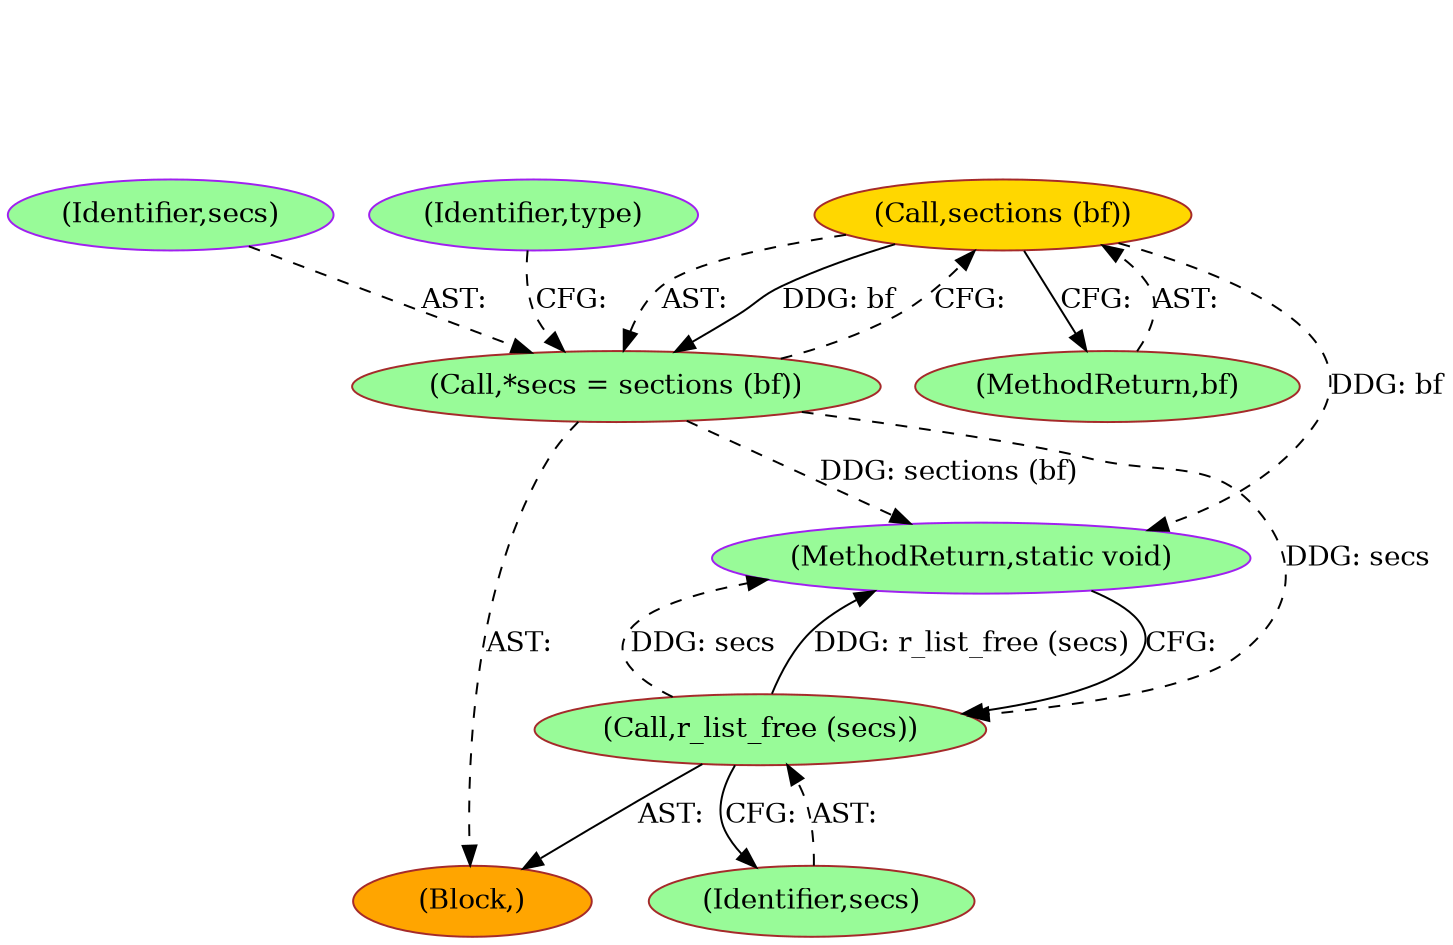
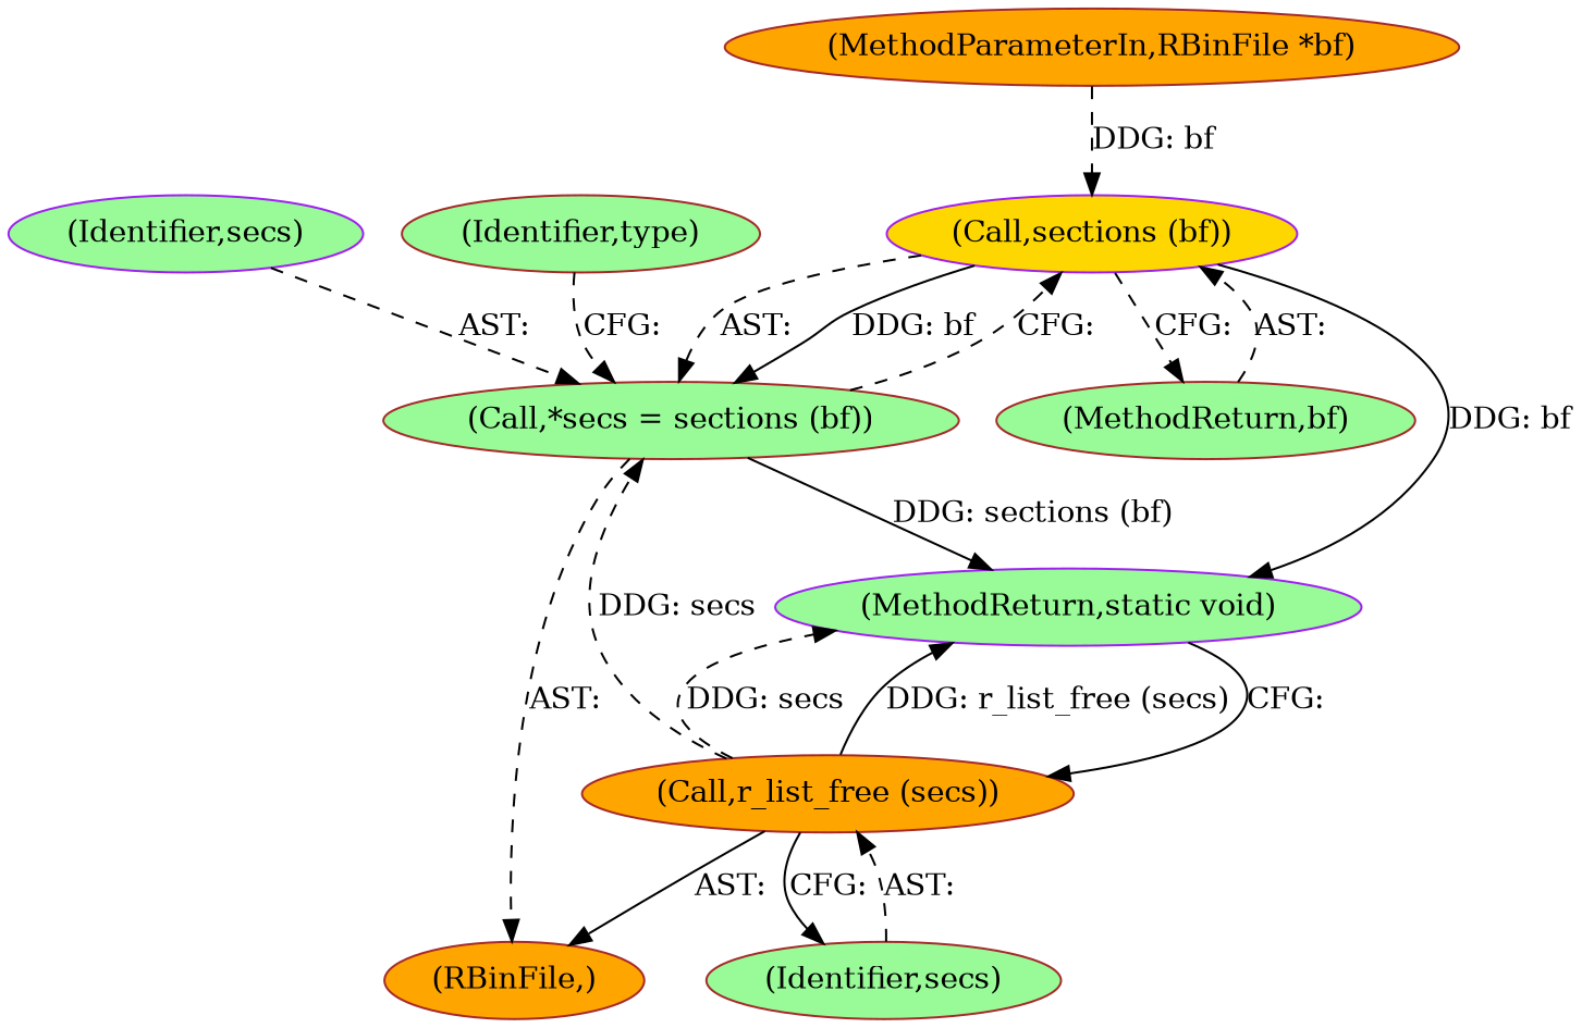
  digraph {
    node [color=brown fillcolor=palegreen style=filled]
    edge [style=dashed]
-   n1 [fillcolor=gold label="(Call,sections (bf))"]
+   n1 [color=purple fillcolor=gold label="(Call,sections (bf))"]
    n2 [label="(Call,*secs = sections (bf))"]
    n3 [label="(MethodReturn,bf)"]
    n4 [color=purple label="(MethodReturn,static void)"]
-   n5 [label="(Call,r_list_free (secs))"]
-   n6 [fillcolor=orange label="(Block,)"]
+   n5 [fillcolor=orange label="(Call,r_list_free (secs))"]
+   n6 [fillcolor=orange label="(RBinFile,)"]
+   n7 [fillcolor=orange label="(MethodParameterIn,RBinFile *bf)"]
    n8 [label="(Identifier,secs)"]
    n9 [color=purple label="(Identifier,secs)"]
-   n10 [color=purple label="(Identifier,type)"]
+   n10 [label="(Identifier,type)"]
    n1 -> n2 [label="AST: "]
    n1 -> n2 [label="DDG: bf" style=solid]
-   n1 -> n3 [label="CFG: " style=solid]
-   n1 -> n4 [label="DDG: bf"]
+   n1 -> n3 [label="CFG: "]
+   n1 -> n4 [label="DDG: bf" style=solid]
    n2 -> n1 [label="CFG: "]
-   n2 -> n4 [label="DDG: sections (bf)"]
-   n2 -> n5 [label="DDG: secs"]
+   n2 -> n4 [label="DDG: sections (bf)" style=solid]
+   n5 -> n2 [label="DDG: secs"]
    n2 -> n6 [label="AST: "]
    n3 -> n1 [label="AST: "]
    n4 -> n5 [label="CFG: " style=solid]
    n5 -> n4 [label="DDG: secs"]
    n5 -> n4 [label="DDG: r_list_free (secs)" style=solid]
    n5 -> n6 [label="AST: " style=solid]
    n5 -> n8 [label="CFG: " style=solid]
+   n7 -> n1 [label="DDG: bf"]
    n8 -> n5 [label="AST: "]
    n9 -> n2 [label="AST: "]
    n10 -> n2 [label="CFG: "]
  }
